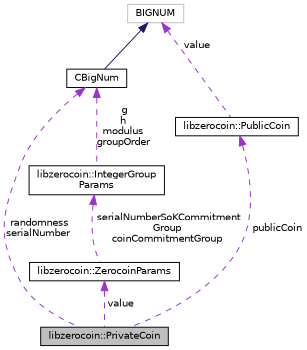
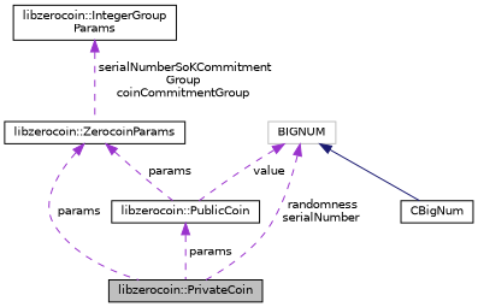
  digraph {
    node [color=black fillcolor=white fontname=Helvetica fontsize=10 shape=record style=filled]
    edge [color=darkorchid3 dir=back fontname=Helvetica fontsize=10 labelfontname=Helvetica labelfontsize=10 style=dashed]
    n1 [fillcolor=grey75 fontcolor=black height=0.2 label="libzerocoin::PrivateCoin" width=0.4]
    n2 [height=0.2 label=CBigNum width=0.4]
    n3 [height=0.2 label="libzerocoin::IntegerGroup\lParams" width=0.4]
    n4 [height=0.2 label="libzerocoin::PublicCoin" width=0.4]
    n5 [height=0.2 label="libzerocoin::ZerocoinParams" width=0.4]
    n6 [color=grey75 height=0.2 label=BIGNUM width=0.4]
-   n2 -> n1 [label=" randomness\nserialNumber"]
-   n2 -> n3 [label=" g\nh\nmodulus\ngroupOrder"]
+   n6 -> n1 [label=" randomness\nserialNumber"]
    n3 -> n5 [label=" serialNumberSoKCommitment\lGroup\ncoinCommitmentGroup"]
-   n4 -> n1 [label=" publicCoin"]
-   n5 -> n1 [label=" value"]
+   n4 -> n1 [label=" params"]
+   n5 -> n1 [label=" params"]
+   n5 -> n4 [label=" params"]
    n6 -> n2 [color=midnightblue style=solid]
    n6 -> n4 [label=" value"]
  }
